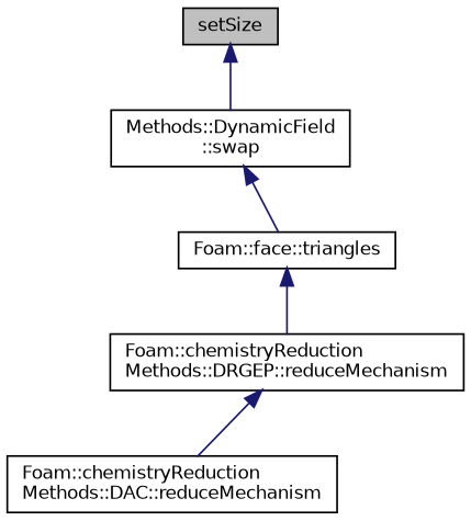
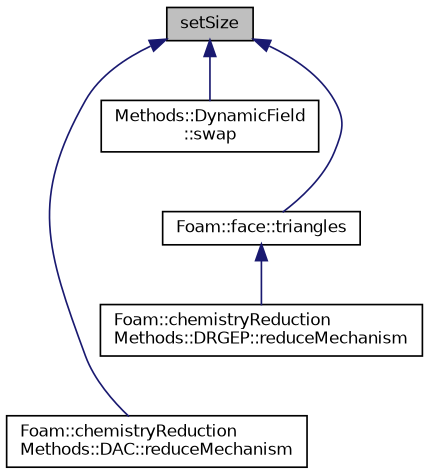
  digraph {
    rankdir=TB
    node [color=black fontname=Helvetica fontsize=10 shape=record]
    edge [color=midnightblue dir=back fontname=Helvetica fontsize=10 labelfontname=Helvetica labelfontsize=10 style=solid]
    n1 [fillcolor=grey75 fontcolor=black height=0.2 label=setSize style=filled width=0.4]
    n2 [height=0.2 label="Foam::chemistryReduction\lMethods::DAC::reduceMechanism" width=0.4]
    n3 [height=0.2 label="Methods::DynamicField\l::swap" width=0.4]
    n4 [height=0.2 label="Foam::face::triangles" width=0.4]
    n5 [height=0.2 label="Foam::chemistryReduction\lMethods::DRGEP::reduceMechanism" width=0.4]
-   n5 -> n2
+   n1 -> n2
    n1 -> n3
-   n3 -> n4
+   n1 -> n4
    n4 -> n5
  }
